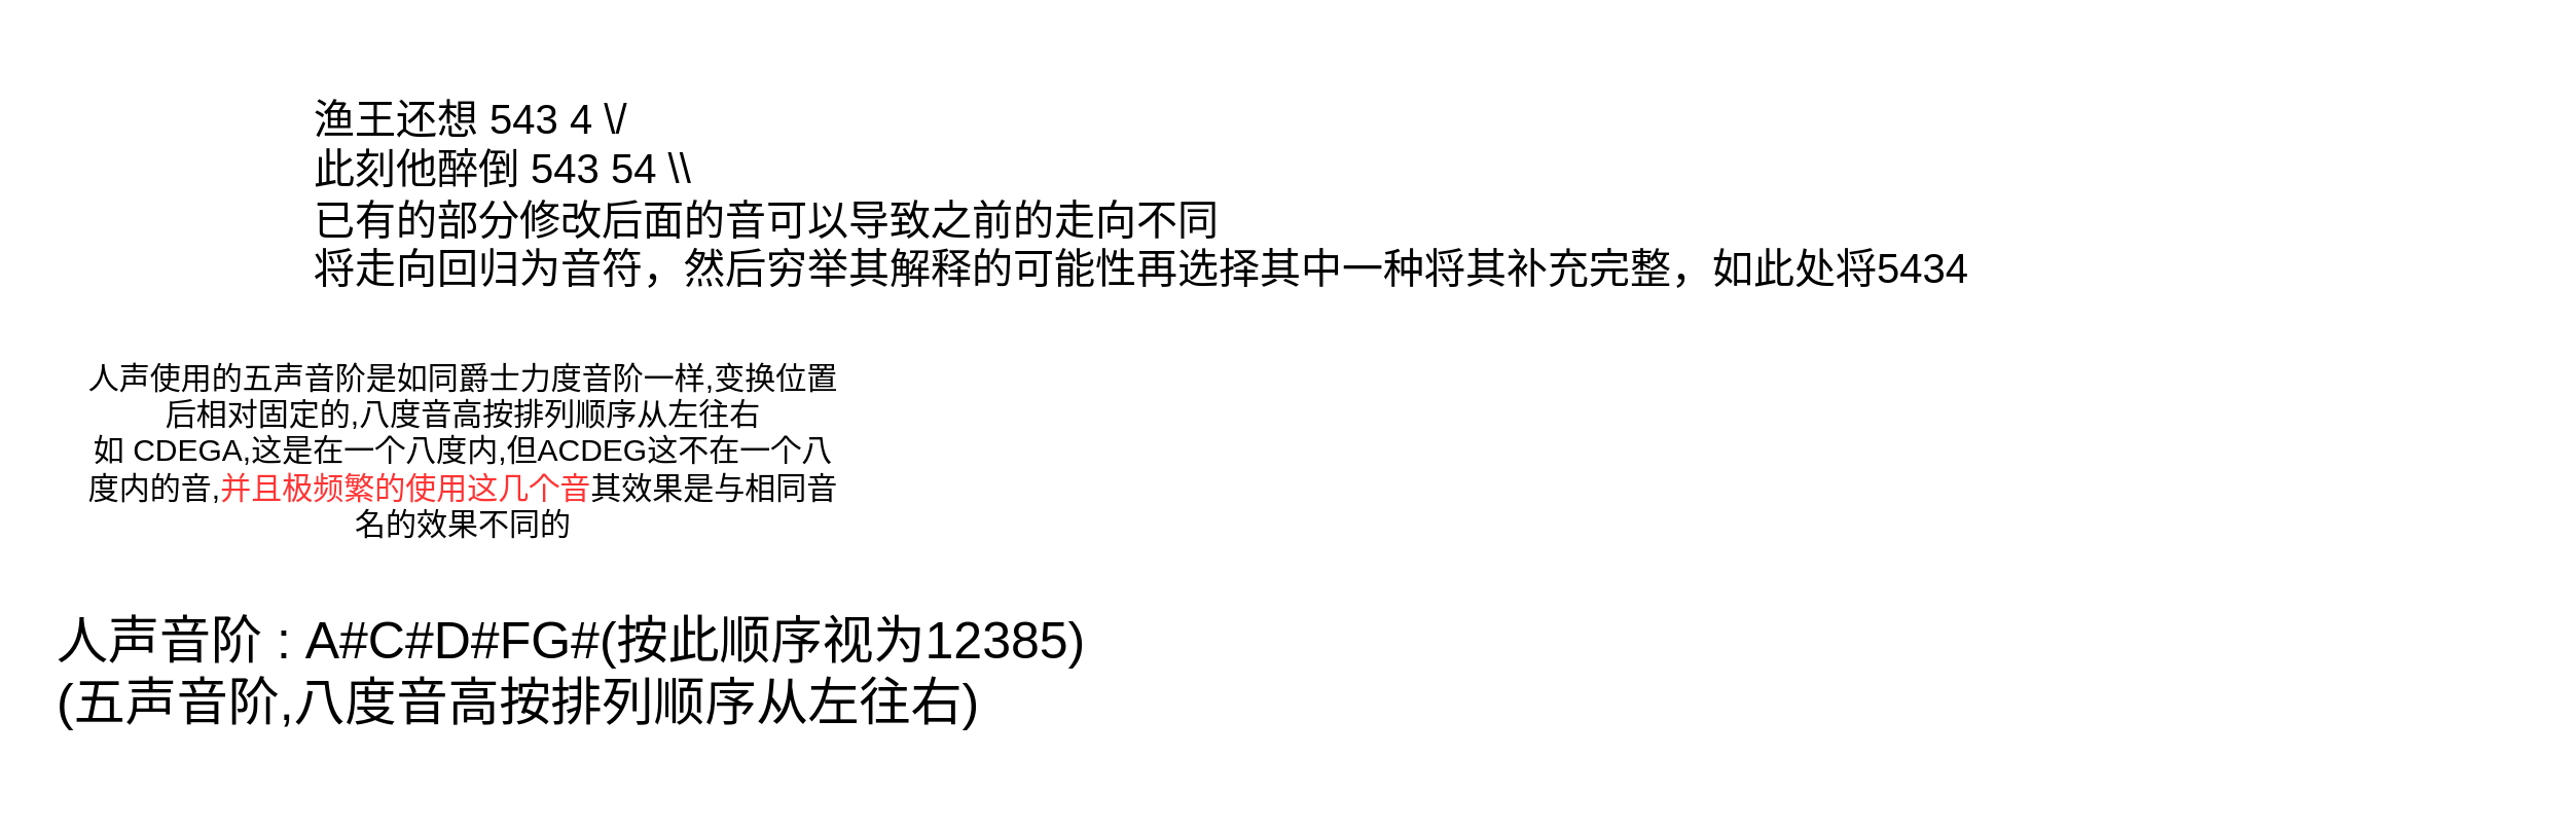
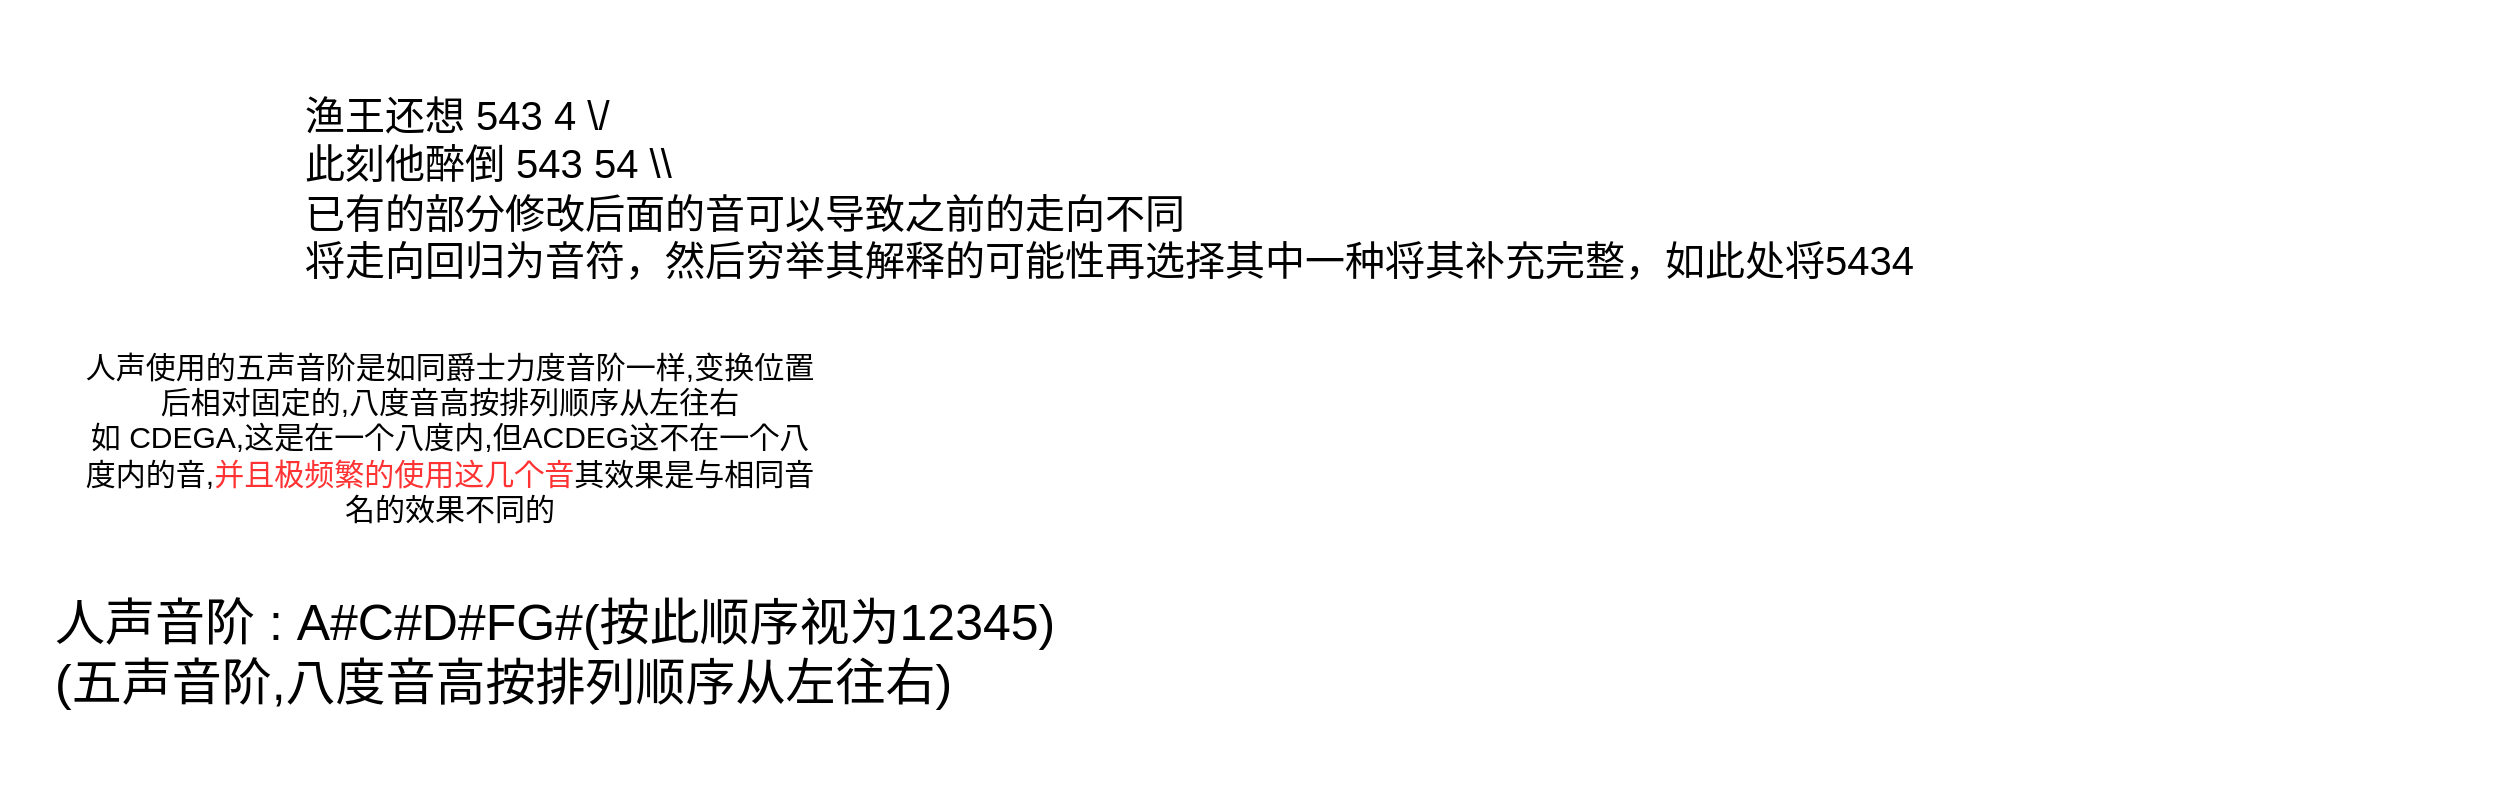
  <mxCell id="0" />
  <mxCell id="1" parent="0" />
  <mxCell id="2" value="&lt;div&gt;人声使用的五声音阶是如同爵士力度音阶一样,变换位置后相对固定的,八度音高按排列顺序从左往右&lt;/div&gt;&lt;div&gt;如&lt;span style=&quot;white-space: pre;&quot;&gt; &lt;/span&gt;CDEGA,这是在一个八度内,但ACDEG这不在一个八度内的音,&lt;font color=&quot;#ff3333&quot;&gt;并且极频繁的使用这几个音&lt;/font&gt;其效果是与相同音名的效果不同的&lt;/div&gt;" style="text;html=1;strokeColor=none;fillColor=none;align=center;verticalAlign=middle;whiteSpace=wrap;rounded=0;" parent="1" vertex="1"><mxGeometry x="30" y="160" width="300" height="30" as="geometry" /></mxCell>
- <mxCell id="3" value="&lt;div style=&quot;font-size: 20px;&quot;&gt;&lt;font style=&quot;font-size: 20px;&quot;&gt;人声音阶 : A#C#D#FG#(按此顺序视为12385)&lt;/font&gt;&lt;/div&gt;&lt;div style=&quot;font-size: 20px;&quot;&gt;&lt;font style=&quot;font-size: 20px;&quot;&gt;(五声音阶,八度音高按排列顺序从左往右)&lt;/font&gt;&lt;/div&gt;" style="text;html=1;align=left;verticalAlign=middle;resizable=0;points=[];autosize=1;strokeColor=none;fillColor=none;" parent="1" vertex="1"><mxGeometry y="220" width="540" height="80" as="geometry" x="20" /></mxCell>
+ <mxCell id="3" value="&lt;div style=&quot;font-size: 20px;&quot;&gt;&lt;font style=&quot;font-size: 20px;&quot;&gt;人声音阶 : A#C#D#FG#(按此顺序视为12345)&lt;/font&gt;&lt;/div&gt;&lt;div style=&quot;font-size: 20px;&quot;&gt;&lt;font style=&quot;font-size: 20px;&quot;&gt;(五声音阶,八度音高按排列顺序从左往右)&lt;/font&gt;&lt;/div&gt;" style="text;html=1;align=left;verticalAlign=middle;resizable=0;points=[];autosize=1;strokeColor=none;fillColor=none;" parent="1" vertex="1"><mxGeometry y="220" width="540" height="80" as="geometry" x="20" /></mxCell>
  <mxCell id="4" value="&lt;div&gt;渔王还想 543 4 \/&lt;/div&gt;&lt;div&gt;此刻他醉倒 543 54 \\&lt;/div&gt;&lt;div&gt;已有的部分修改后面的音可以导致之前的走向不同&lt;/div&gt;&lt;div&gt;将走向回归为音符，然后穷举其解释的可能性再选择其中一种将其补充完整，如此处将5434&lt;br&gt;&lt;/div&gt;" style="text;html=1;align=left;verticalAlign=middle;resizable=0;points=[];autosize=1;strokeColor=none;fillColor=none;fontSize=16;" vertex="1" parent="1"><mxGeometry x="120" y="20" width="860" height="110" as="geometry" /></mxCell>
